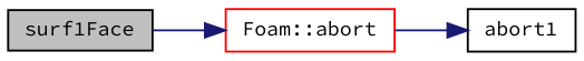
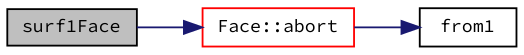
  digraph {
    fontname="Source Code Pro"
    rankdir=LR
    node [color=black fontname="Source Code Pro" fontsize=10 shape=record]
    edge [color=midnightblue fontname="Source Code Pro" fontsize=10 labelfontname=Helvetica labelfontsize=10 style=solid]
    n1 [fillcolor=grey75 fontcolor=black height=0.2 label=surf1Face style=filled width=0.4]
-   n2 [color=red height=0.2 label="Foam::abort" width=0.4]
-   n3 [height=0.2 label=abort1 width=0.4]
+   n2 [color=red height=0.2 label="Face::abort" width=0.4]
+   n3 [height=0.2 label=from1 width=0.4]
    n1 -> n2
    n2 -> n3
  }
